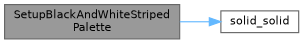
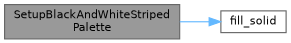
  digraph {
    rankdir=LR
    node [fontname=Helvetica fontsize=10 shape=box style=filled]
    n1 [color=gray40 fillcolor=grey60 fontcolor=black height=0.2 label="SetupBlackAndWhiteStriped\lPalette" width=0.4]
-   n2 [color=grey40 fillcolor=white height=0.2 label=solid_solid width=0.4]
+   n2 [color=grey40 fillcolor=white height=0.2 label=fill_solid width=0.4]
    n1 -> n2 [color=steelblue1 fontname=Helvetica fontsize=10 labelfontname=Helvetica labelfontsize=10 style=solid]
  }
